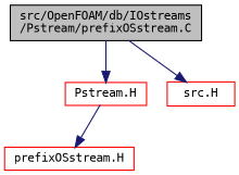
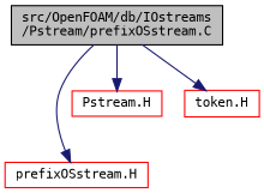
  digraph {
    fontname="DejaVu Sans Mono"
    node [color=red fontname="DejaVu Sans Mono" fontsize=10 shape=record]
    edge [color=midnightblue fontname="DejaVu Sans Mono" fontsize=10 labelfontname=FreeSans labelfontsize=10 style=solid]
    n1 [color=black fillcolor=grey75 fontcolor=black height=0.2 label="src/OpenFOAM/db/IOstreams\l/Pstream/prefixOSstream.C" style=filled width=0.4]
    n2 [height=0.2 label="prefixOSstream.H" width=0.4]
    n3 [height=0.2 label="Pstream.H" width=0.4]
-   n4 [height=0.2 label="src.H" width=0.4]
-   n3 -> n2
+   n4 [height=0.2 label="token.H" width=0.4]
+   n1 -> n2
    n1 -> n3
    n1 -> n4
  }
